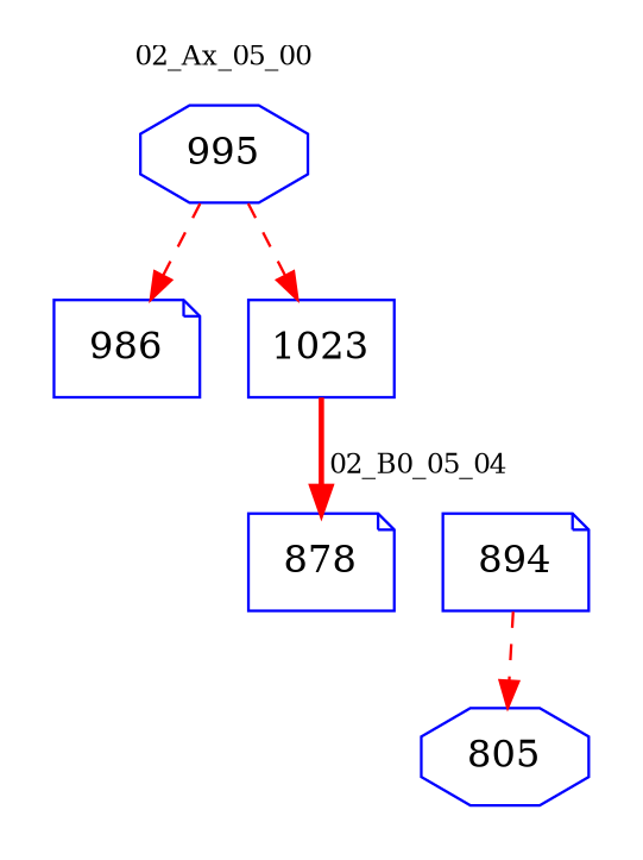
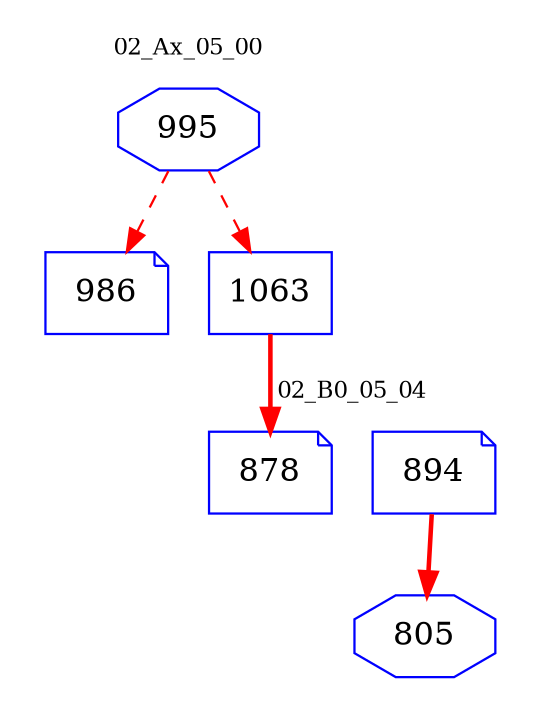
  digraph {
    node [color=blue shape=note]
    edge [color=red style=dashed]
    n1 [label=995 shape=octagon]
    n2 [label=986]
-   n3 [label=1023 shape=box]
+   n3 [label=1063 shape=box]
    n4 [label=894]
    n5 [label=878]
    n6 [label=805 shape=octagon]
    subgraph cluster_1 {
      color=white
      fontsize=10
      label="02_Ax_05_00"
      n1
      n2
      n3
    }
    subgraph cluster_2 {
      color=white
      fontsize=10
      label="02_B0_05_04"
      n4
      n5
      n6
    }
    n1 -> n2
    n1 -> n3
    n3 -> n5 [style=bold]
-   n4 -> n6
+   n4 -> n6 [style=bold]
  }
